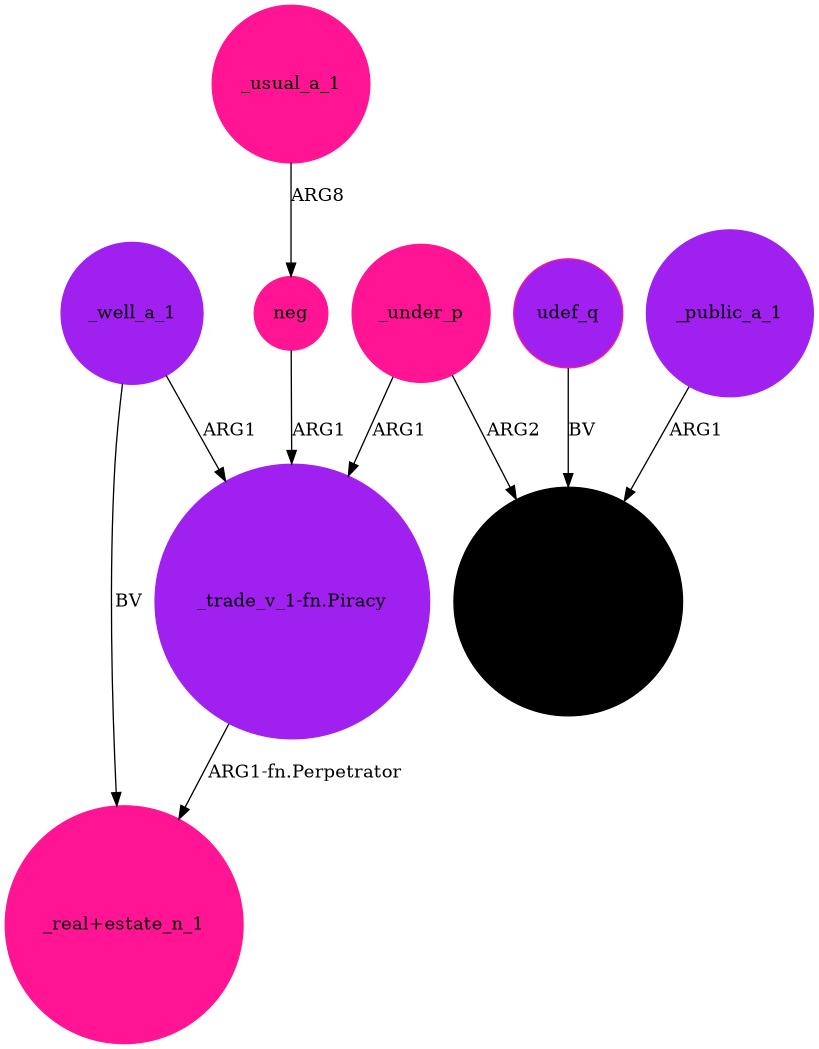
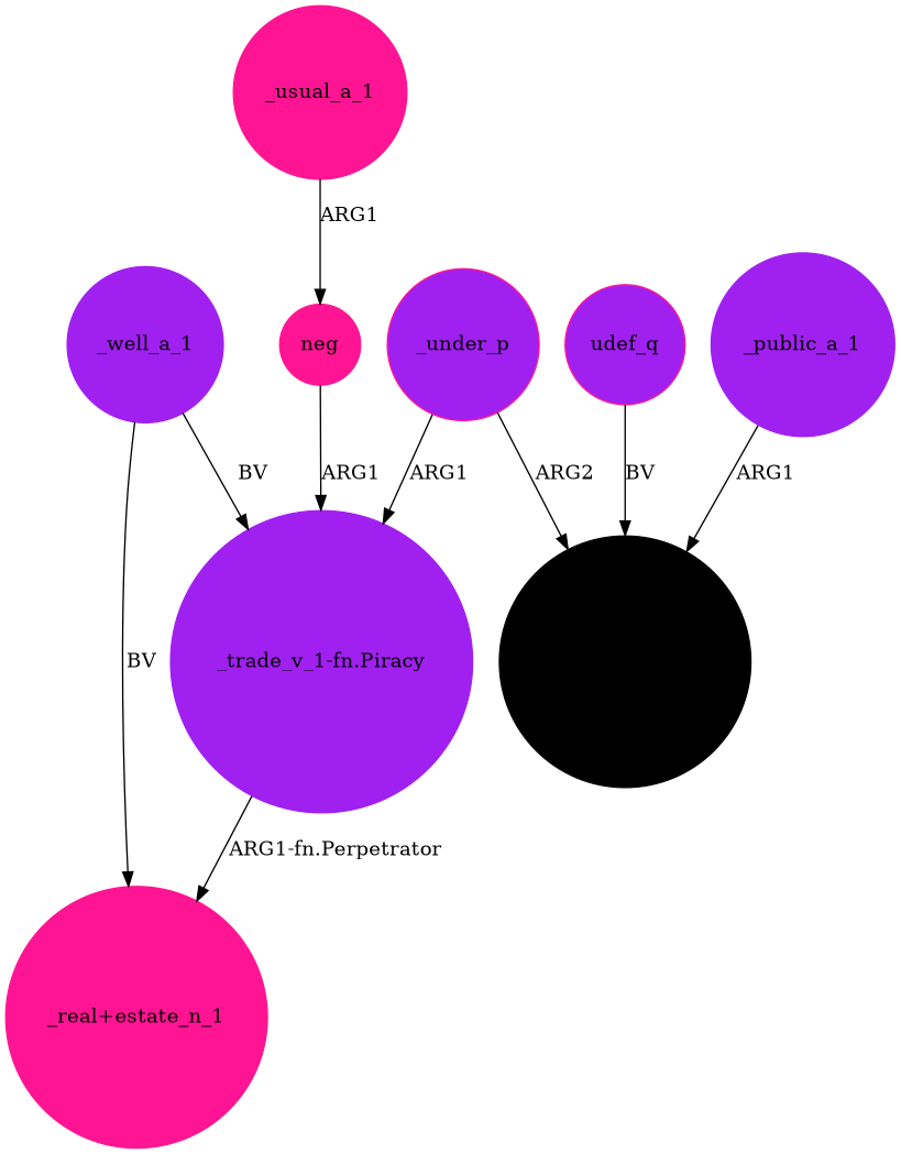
  digraph {
    node [color=deeppink shape=circle style=filled]
    _usual_a_1
    neg
    "_trade_v_1-fn.Piracy" [color=purple]
    "_real+estate_n_1"
-   _under_p
+   _under_p [fillcolor=purple]
    _ownership_n_of [color=black]
    udef_q [fillcolor=purple]
    _well_a_1 [color=purple]
    _public_a_1 [color=purple]
-   _usual_a_1 -> neg [label=ARG8]
+   _usual_a_1 -> neg [label=ARG1]
    neg -> "_trade_v_1-fn.Piracy" [label=ARG1]
    "_trade_v_1-fn.Piracy" -> "_real+estate_n_1" [label="ARG1-fn.Perpetrator"]
    _under_p -> "_trade_v_1-fn.Piracy" [label=ARG1]
    _under_p -> _ownership_n_of [label=ARG2]
    udef_q -> _ownership_n_of [label=BV]
-   _well_a_1 -> "_trade_v_1-fn.Piracy" [label=ARG1]
+   _well_a_1 -> "_trade_v_1-fn.Piracy" [label=BV]
    _well_a_1 -> "_real+estate_n_1" [label=BV]
    _public_a_1 -> _ownership_n_of [label=ARG1]
  }
